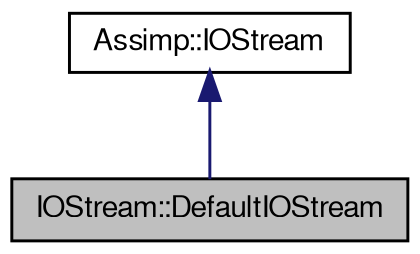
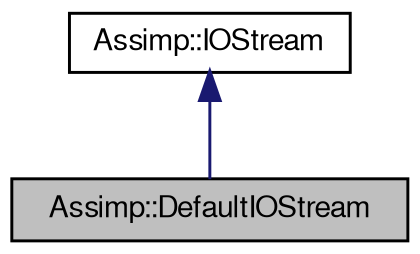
  digraph {
    node [color=black fontname=FreeSans fontsize=10 shape=record]
-   n1 [fillcolor=grey75 fontcolor=black height=0.2 label="IOStream::DefaultIOStream" style=filled width=0.4]
+   n1 [fillcolor=grey75 fontcolor=black height=0.2 label="Assimp::DefaultIOStream" style=filled width=0.4]
    n2 [height=0.2 label="Assimp::IOStream" width=0.4]
    n2 -> n1 [color=midnightblue dir=back fontname=FreeSans fontsize=10 labelfontname=FreeSans labelfontsize=10 style=solid]
  }
